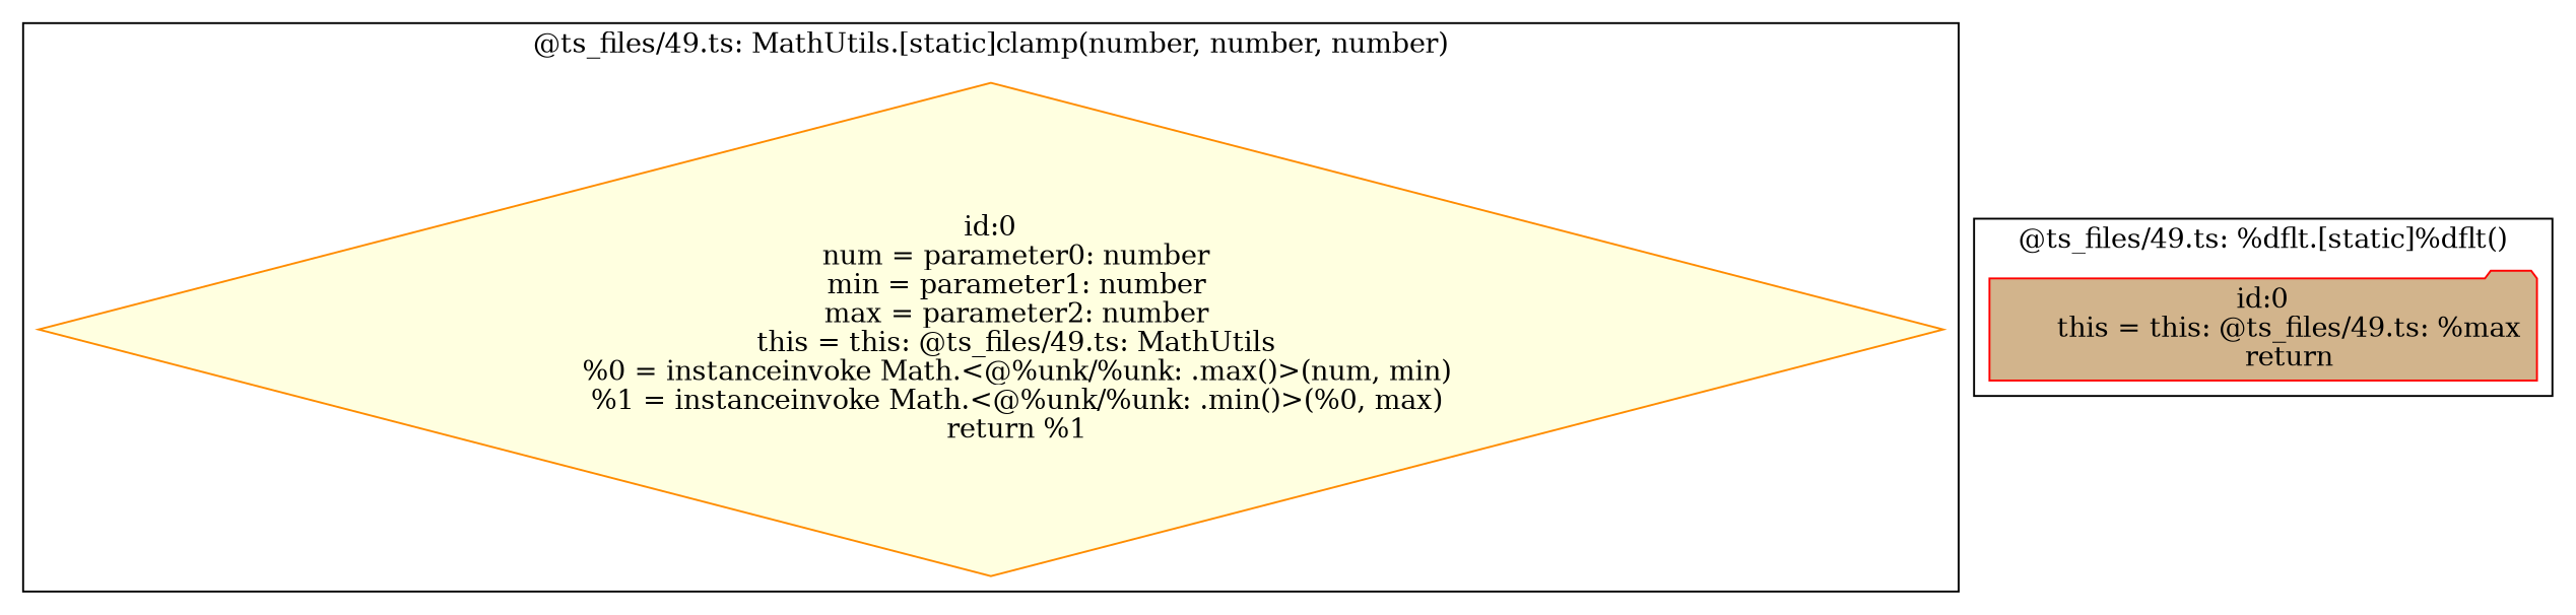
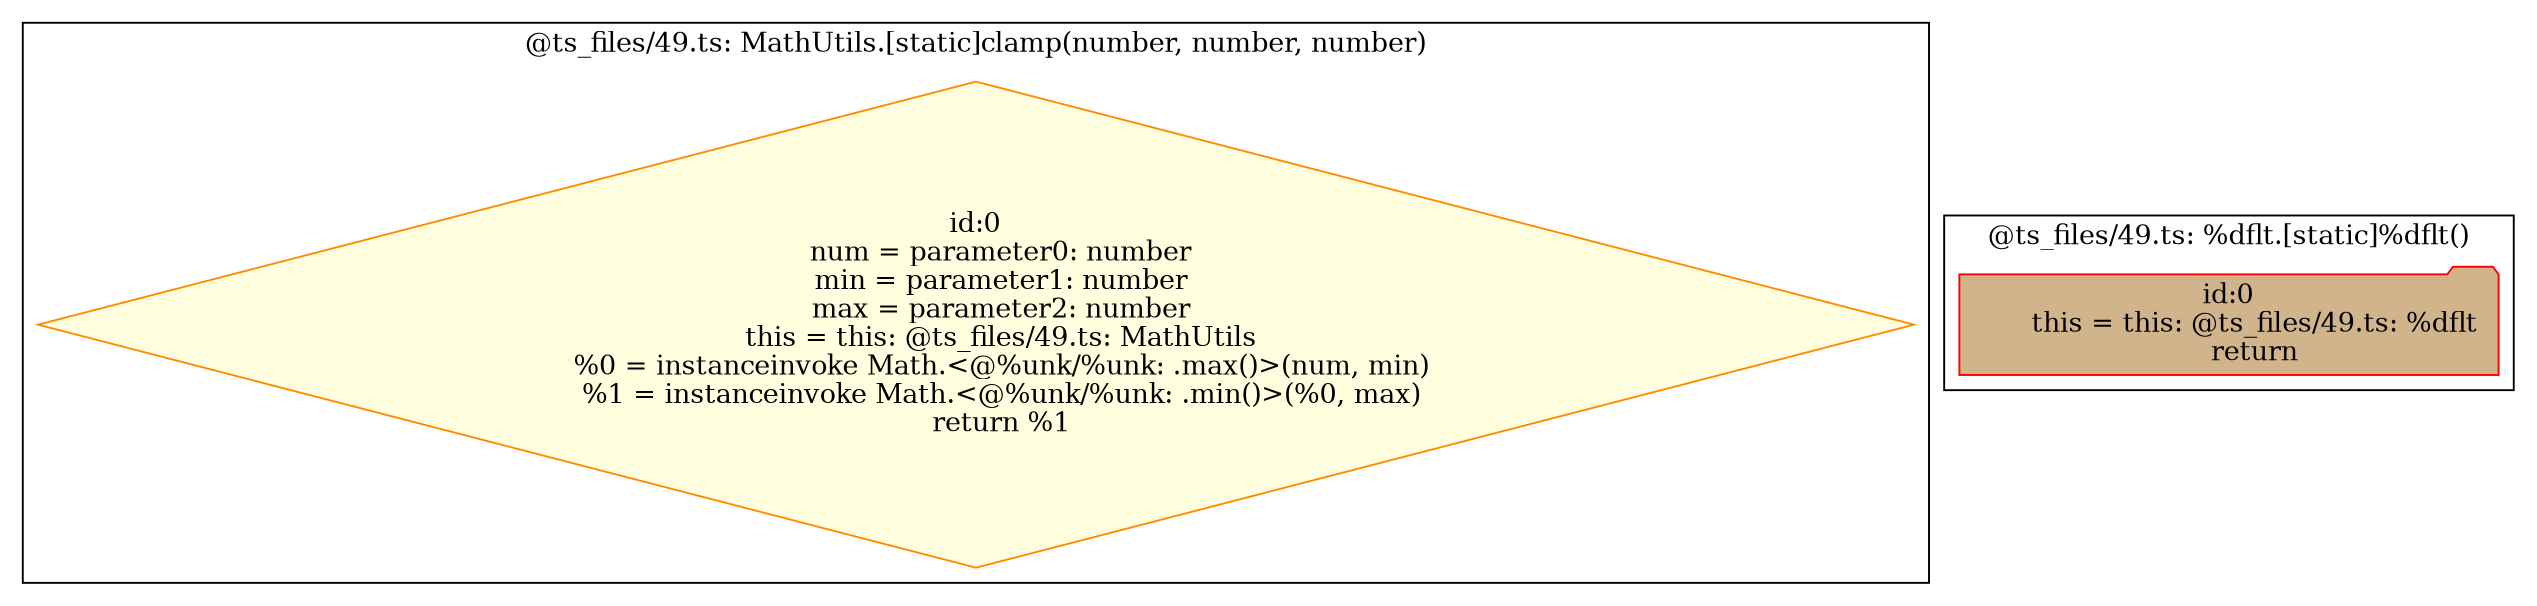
  digraph {
    node [style=filled]
    n1 [label="id:0\n      num = parameter0: number\n      min = parameter1: number\n      max = parameter2: number\n      this = this: @ts_files/49.ts: MathUtils\n      %0 = instanceinvoke Math.<@%unk/%unk: .max()>(num, min)\n      %1 = instanceinvoke Math.<@%unk/%unk: .min()>(%0, max)\n      return %1" fillcolor=lightyellow color=darkorange shape=diamond]
-   n2 [label="id:0\n      this = this: @ts_files/49.ts: %max\n      return" fillcolor=tan color=red shape=folder]
+   n2 [label="id:0\n      this = this: @ts_files/49.ts: %dflt\n      return" fillcolor=tan color=red shape=folder]
    subgraph cluster_1 {
      label="@ts_files/49.ts: MathUtils.[static]clamp(number, number, number)"
      n1
    }
    subgraph cluster_2 {
      label="@ts_files/49.ts: %dflt.[static]%dflt()"
      n2
    }
  }
